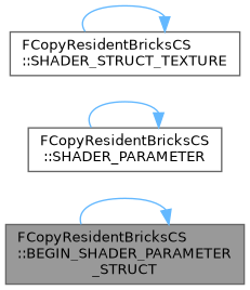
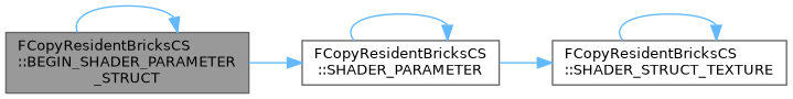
  digraph {
    rankdir=LR
    node [color=grey40 fillcolor=white fontname=Helvetica fontsize=10 shape=box style=filled]
    edge [color=steelblue1 fontname=Helvetica fontsize=10 labelfontname=Helvetica labelfontsize=10 style=solid]
    n1 [color=gray40 fillcolor=grey60 fontcolor=black height=0.2 label="FCopyResidentBricksCS\l::BEGIN_SHADER_PARAMETER\l_STRUCT" width=0.4]
    n2 [height=0.2 label="FCopyResidentBricksCS\l::SHADER_PARAMETER" width=0.4]
    n3 [height=0.2 label="FCopyResidentBricksCS\l::SHADER_STRUCT_TEXTURE" width=0.4]
    n1 -> n1
+   n1 -> n2
    n2 -> n2
+   n2 -> n3
    n3 -> n3
  }
